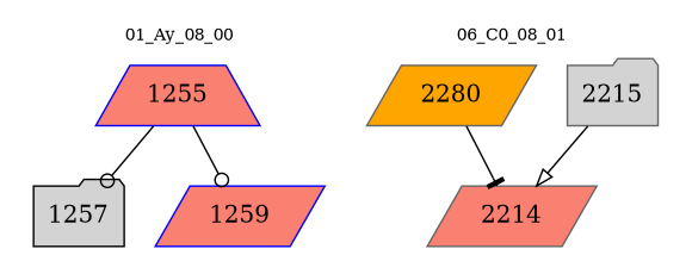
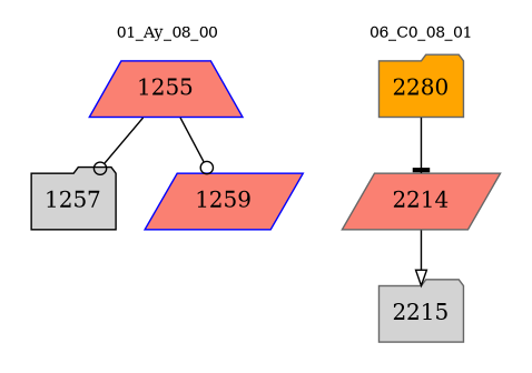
  digraph {
    node [color=gray40 fillcolor=salmon shape=folder style=filled]
    edge [arrowhead=odot color=black]
    n1 [color=blue label=1255 shape=trapezium]
    n2 [color=black fillcolor=lightgrey label=1257]
    n3 [color=blue label=1259 shape=parallelogram]
    n4 [label=2214 shape=parallelogram]
    n5 [fillcolor=lightgrey label=2215]
-   n6 [fillcolor=orange label=2280 shape=parallelogram]
+   n6 [fillcolor=orange label=2280]
    subgraph cluster_1 {
      color=white
      fontsize=10
      label="01_Ay_08_00"
      n1
      n2
      n3
    }
    subgraph cluster_2 {
      color=white
      fontsize=10
      label="06_C0_08_01"
      n4
      n5
      n6
    }
    n1 -> n2
    n1 -> n3
-   n5 -> n4 [arrowhead=onormal]
+   n4 -> n5 [arrowhead=onormal]
    n6 -> n4 [arrowhead=tee]
  }
